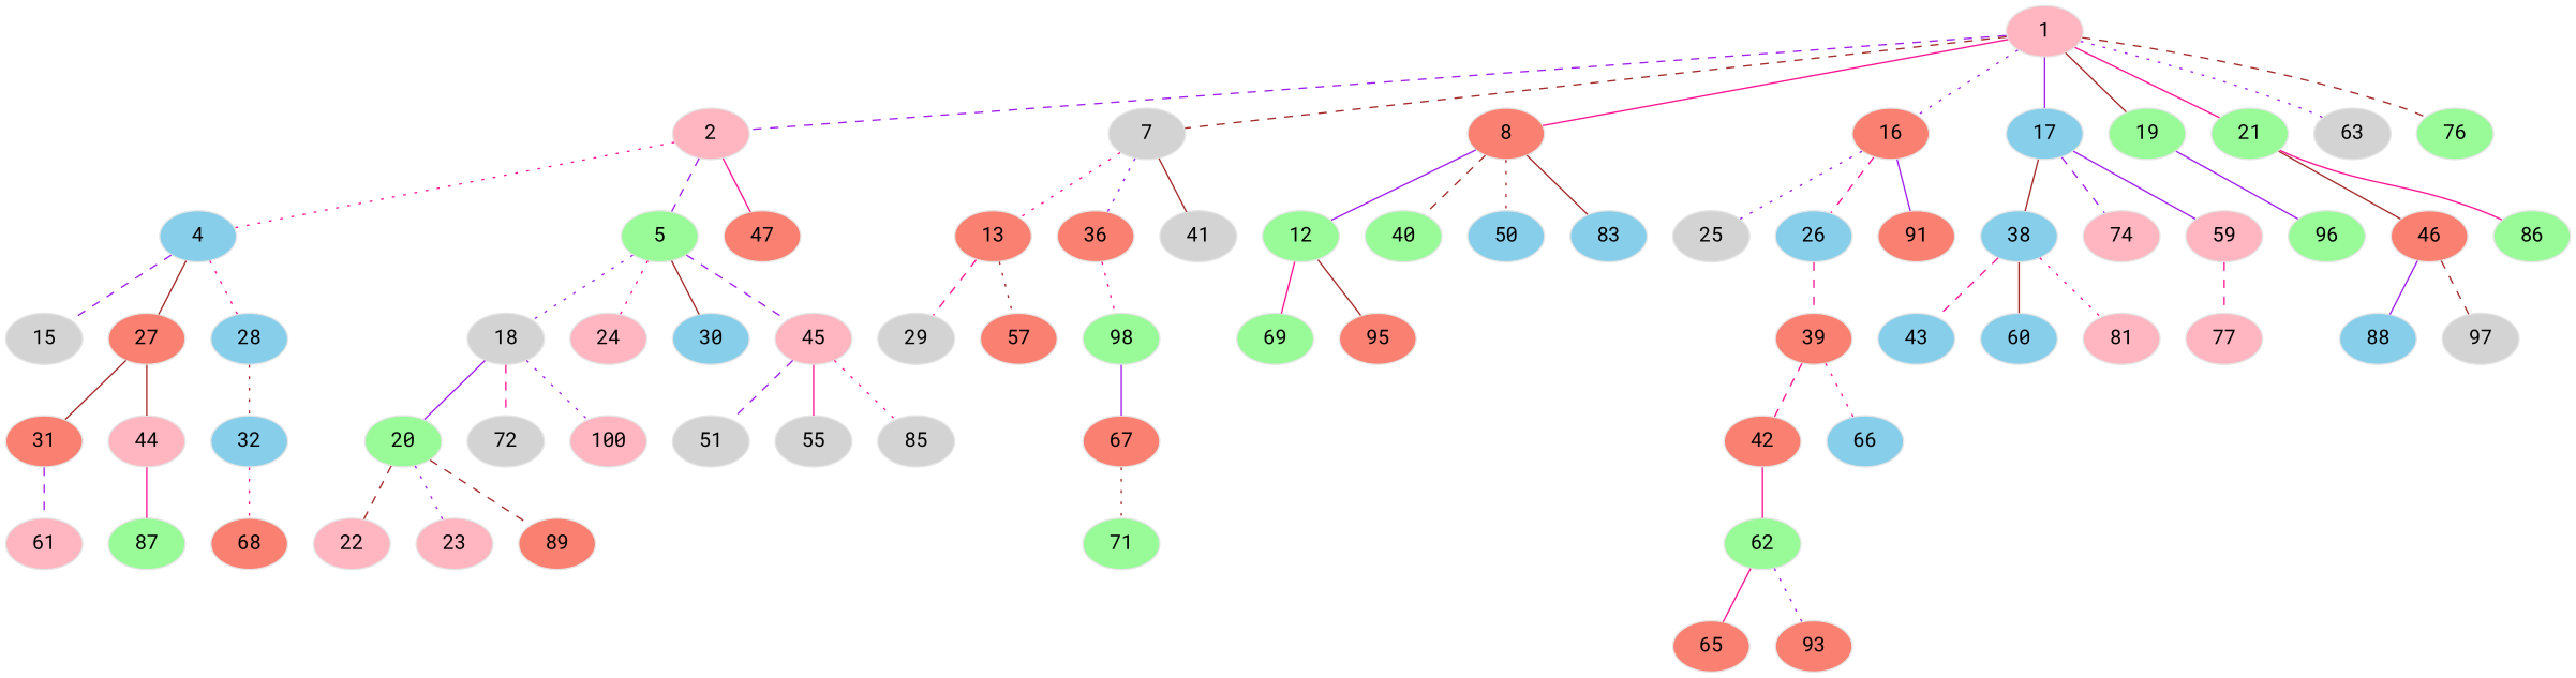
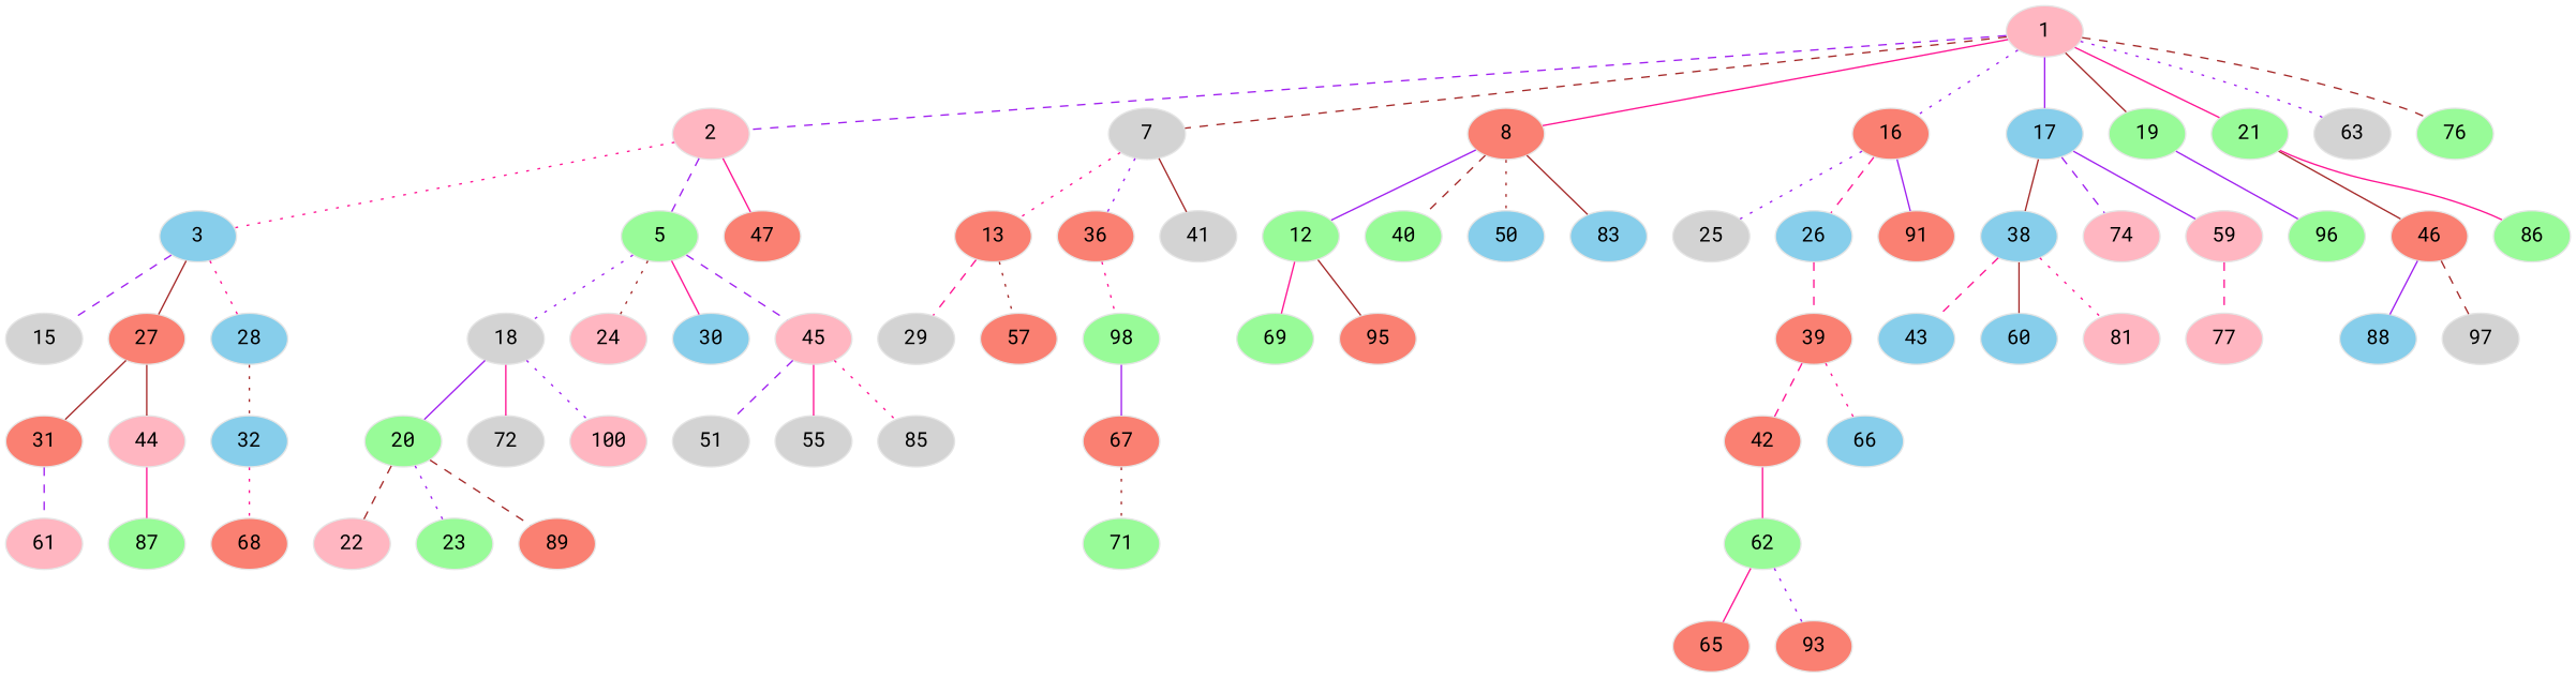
  graph {
    fontname="Roboto Mono"
    node [color=gray90 fillcolor=salmon fontname="Roboto Mono" style=filled]
    edge [color=deeppink fontname="Roboto Mono" style=solid]
    1 [fillcolor=lightpink super="+6"]
    2 [fillcolor=lightpink super="+3"]
    7 [fillcolor=lightgrey super="+10"]
    8 [super="+9"]
    16 [super="+49"]
    17 [fillcolor=skyblue super="+35"]
    19 [fillcolor=palegreen super="+34"]
    21 [fillcolor=palegreen super="+37"]
    63 [fillcolor=lightgrey super="+80"]
    76 [fillcolor=palegreen]
-   4 [fillcolor=skyblue super="+53"]
+   4 [fillcolor=skyblue super="+53" label=3]
    5 [fillcolor=palegreen super="+11"]
    47
    13
    36
    41 [fillcolor=lightgrey]
    12 [fillcolor=palegreen super="+14"]
    40 [fillcolor=palegreen]
    50 [fillcolor=skyblue]
    83 [fillcolor=skyblue]
    25 [fillcolor=lightgrey super="+78"]
    26 [fillcolor=skyblue]
    91
    38 [fillcolor=skyblue super="+94"]
    n25 [fillcolor=lightpink label=74]
    59 [fillcolor=lightpink]
    96 [fillcolor=palegreen]
    46 [super="+79"]
    86 [fillcolor=palegreen super="+92"]
    15 [fillcolor=lightgrey super="+33"]
    27 [super="+75"]
    28 [fillcolor=skyblue]
    18 [fillcolor=lightgrey super="+64"]
    24 [fillcolor=lightpink super="+82"]
    30 [fillcolor=skyblue]
    45 [fillcolor=lightpink super="+48"]
    31
    44 [fillcolor=lightpink super="+56"]
    32 [fillcolor=skyblue super="+90"]
    20 [fillcolor=palegreen super="+52"]
    72 [fillcolor=lightgrey super="+99"]
    100 [fillcolor=lightpink]
    51 [fillcolor=lightgrey]
    55 [fillcolor=lightgrey]
    85 [fillcolor=lightgrey]
    29 [fillcolor=lightgrey super="+73"]
    57
    98 [fillcolor=palegreen]
    67 [super="+70"]
    71 [fillcolor=palegreen]
    69 [fillcolor=palegreen]
    95
    39 [super="+58"]
    43 [fillcolor=skyblue]
    60 [fillcolor=skyblue]
    81 [fillcolor=lightpink]
    77 [fillcolor=lightpink]
    22 [fillcolor=lightpink]
-   23 [fillcolor=lightpink]
+   23 [fillcolor=palegreen]
    89
    88 [fillcolor=skyblue]
    97 [fillcolor=lightgrey]
    42
    66 [fillcolor=skyblue]
    61 [fillcolor=lightpink super="+84"]
    87 [fillcolor=palegreen]
    68
    62 [fillcolor=palegreen super="+74"]
    65
    93
    1 -- 2 [color=purple style=dashed]
    1 -- 7 [color=brown style=dashed]
    1 -- 8
    1 -- 16 [color=purple style=dotted]
    1 -- 17 [color=purple]
    1 -- 19 [color=brown]
    1 -- 21
    1 -- 63 [color=purple style=dotted]
    1 -- 76 [color=brown style=dashed]
    2 -- 4 [style=dotted]
    2 -- 5 [color=purple style=dashed]
    2 -- 47
    7 -- 13 [style=dotted]
    7 -- 36 [color=purple style=dotted]
    7 -- 41 [color=brown]
    8 -- 12 [color=purple]
    8 -- 40 [color=brown style=dashed]
    8 -- 50 [color=brown style=dotted]
    8 -- 83 [color=brown]
    16 -- 25 [color=purple style=dotted]
    16 -- 26 [style=dashed]
    16 -- 91 [color=purple]
    17 -- 38 [color=brown]
    17 -- n25 [color=purple style=dashed]
    17 -- 59 [color=purple]
    19 -- 96 [color=purple]
    21 -- 46 [color=brown]
    21 -- 86
    4 -- 15 [color=purple style=dashed]
    4 -- 27 [color=brown]
    4 -- 28 [style=dotted]
    5 -- 18 [color=purple style=dotted]
-   5 -- 24 [style=dotted]
-   5 -- 30 [color=brown]
+   5 -- 24 [color=brown style=dotted]
+   5 -- 30
    5 -- 45 [color=purple style=dashed]
    13 -- 29 [style=dashed]
    13 -- 57 [color=brown style=dotted]
    36 -- 98 [style=dotted]
    12 -- 69
    12 -- 95 [color=brown]
    26 -- 39 [style=dashed]
    38 -- 43 [style=dashed]
    38 -- 60 [color=brown]
    38 -- 81 [style=dotted]
    59 -- 77 [style=dashed]
    46 -- 88 [color=purple]
    46 -- 97 [color=brown style=dashed]
    27 -- 31 [color=brown]
    27 -- 44 [color=brown]
    28 -- 32 [color=brown style=dotted]
    18 -- 20 [color=purple]
-   18 -- 72 [style=dashed]
+   18 -- 72
    18 -- 100 [color=purple style=dotted]
    45 -- 51 [color=purple style=dashed]
    45 -- 55
    45 -- 85 [style=dotted]
    31 -- 61 [color=purple style=dashed]
    44 -- 87
    32 -- 68 [style=dotted]
    20 -- 22 [color=brown style=dashed]
    20 -- 23 [color=purple style=dotted]
    20 -- 89 [color=brown style=dashed]
    98 -- 67 [color=purple]
    67 -- 71 [color=brown style=dotted]
    39 -- 42 [style=dashed]
    39 -- 66 [style=dotted]
    42 -- 62
    62 -- 65
    62 -- 93 [color=purple style=dotted]
  }
